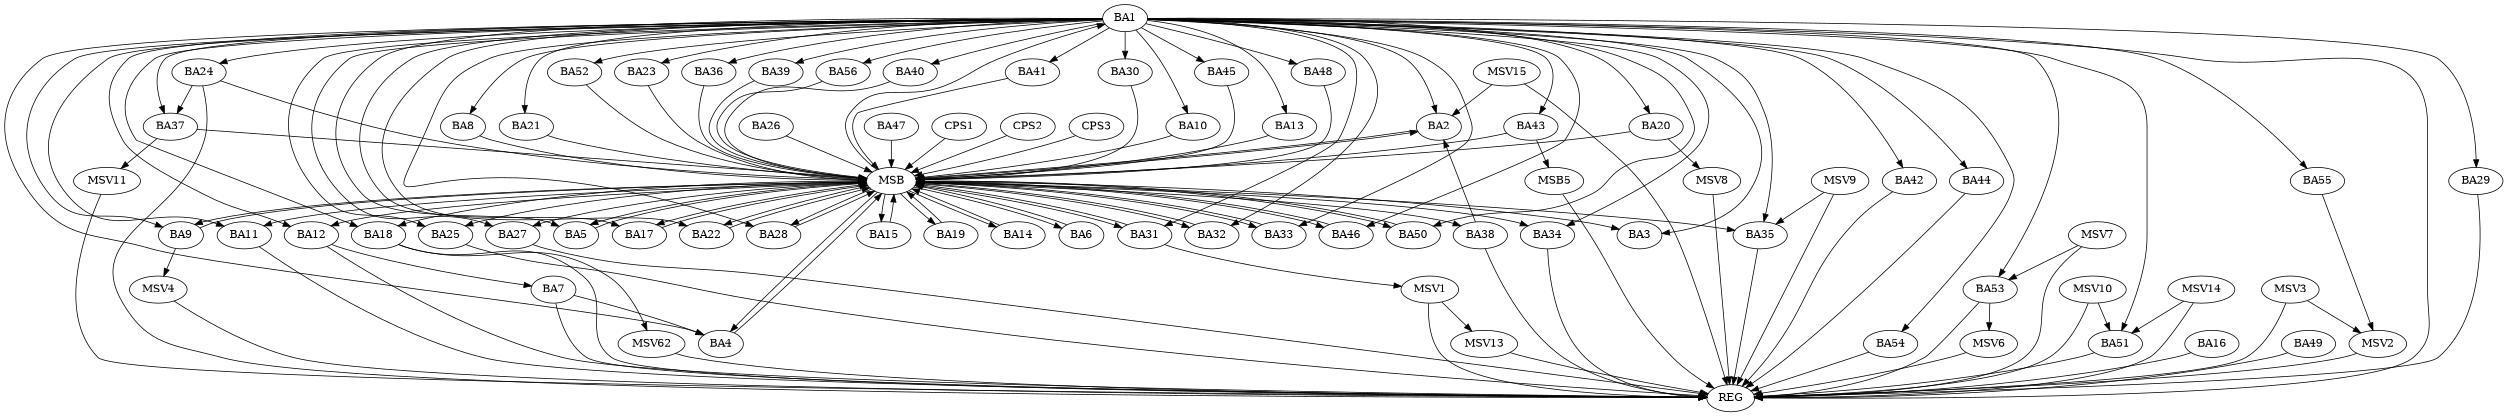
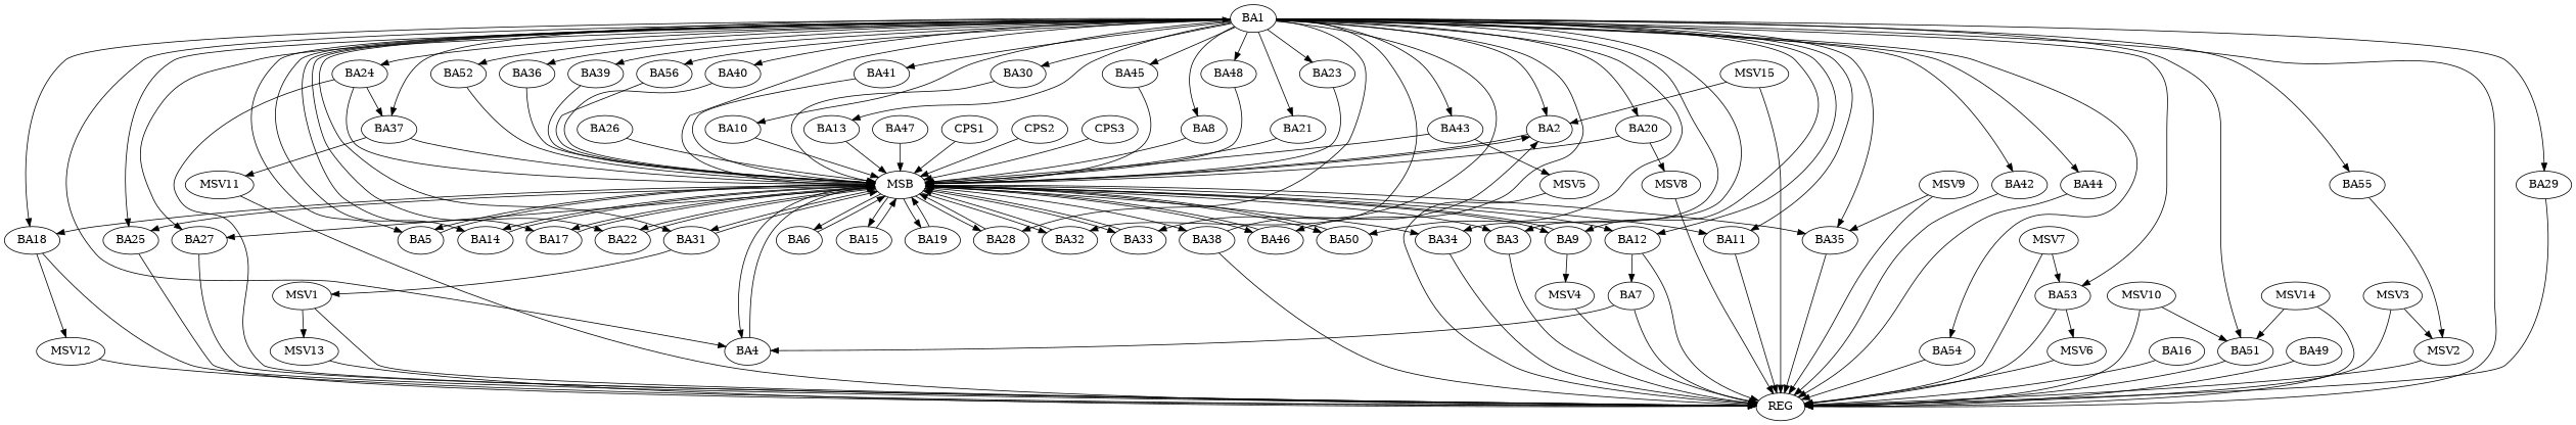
  strict digraph {
    n1 [label=BA1]
    n2 [label=BA2]
    n3 [label=BA3]
    n4 [label=BA4]
    n5 [label=BA5]
    n6 [label=BA8]
    n7 [label=BA9]
    n8 [label=BA10]
    n9 [label=BA11]
    n10 [label=BA12]
    n11 [label=BA13]
    n12 [label=BA14]
    n13 [label=BA17]
    n14 [label=BA18]
    n15 [label=BA20]
    n16 [label=BA21]
    n17 [label=BA22]
    n18 [label=BA23]
    n19 [label=BA24]
    n20 [label=BA25]
    n21 [label=BA27]
    n22 [label=BA28]
    n23 [label=BA29]
    n24 [label=BA30]
    n25 [label=BA31]
    n26 [label=BA32]
    n27 [label=BA33]
    n28 [label=BA34]
    n29 [label=BA35]
    n30 [label=BA36]
    n31 [label=BA37]
    n32 [label=BA39]
    n33 [label=BA40]
    n34 [label=BA41]
    n35 [label=BA42]
    n36 [label=BA43]
    n37 [label=BA44]
    n38 [label=BA45]
    n39 [label=BA46]
    n40 [label=BA48]
    n41 [label=BA50]
    n42 [label=BA51]
    n43 [label=BA52]
    n44 [label=BA53]
    n45 [label=BA54]
    n46 [label=BA55]
    n47 [label=BA56]
    n48 [label=REG]
    n49 [label=MSB]
    n50 [label=MSV4]
    n51 [label=BA7]
    n52 [label=BA16]
-   n53 [label=MSV62]
+   n53 [label=MSV12]
    n54 [label=MSV8]
    n55 [label=MSV1]
    n56 [label=MSV11]
-   n57 [label=MSB5]
+   n57 [label=MSV5]
    n58 [label=MSV6]
    n59 [label=MSV2]
    n60 [label=BA6]
    n61 [label=BA15]
    n62 [label=BA19]
    n63 [label=BA38]
    n64 [label=BA26]
    n65 [label=MSV13]
    n66 [label=BA47]
    n67 [label=BA49]
    n68 [label=CPS1]
    n69 [label=CPS2]
    n70 [label=CPS3]
    n71 [label=MSV3]
    n72 [label=MSV7]
    n73 [label=MSV9]
    n74 [label=MSV10]
    n75 [label=MSV14]
    n76 [label=MSV15]
    n1 -> n2
    n1 -> n3
    n1 -> n4
    n1 -> n5
    n1 -> n6
    n1 -> n7
    n1 -> n8
    n1 -> n9
    n1 -> n10
    n1 -> n11
+   n1 -> n12
    n1 -> n13
    n1 -> n14
    n1 -> n15
    n1 -> n16
    n1 -> n17
    n1 -> n18
    n1 -> n19
    n1 -> n20
    n1 -> n21
    n1 -> n22
    n1 -> n23
    n1 -> n24
    n1 -> n25
    n1 -> n26
    n1 -> n27
    n1 -> n28
    n1 -> n29
    n1 -> n30
    n1 -> n31
    n1 -> n32
    n1 -> n33
    n1 -> n34
    n1 -> n35
    n1 -> n36
    n1 -> n37
    n1 -> n38
    n1 -> n39
    n1 -> n40
    n1 -> n41
    n1 -> n42
    n1 -> n43
    n1 -> n44
    n1 -> n45
    n1 -> n46
    n1 -> n47
    n1 -> n48
    n2 -> n49
+   n3 -> n48
    n4 -> n49
    n5 -> n49
    n6 -> n49
    n7 -> n49
    n7 -> n50
    n8 -> n49
    n9 -> n48
    n10 -> n48
    n10 -> n51
    n11 -> n49
    n12 -> n49
    n13 -> n49
    n14 -> n48
    n14 -> n53
    n15 -> n49
    n15 -> n54
    n16 -> n49
    n17 -> n49
    n18 -> n49
    n19 -> n31
    n19 -> n48
    n19 -> n49
    n20 -> n48
    n21 -> n48
    n22 -> n49
    n23 -> n48
    n24 -> n49
    n25 -> n49
    n25 -> n55
    n26 -> n49
    n27 -> n49
    n28 -> n48
    n29 -> n48
    n30 -> n49
    n31 -> n49
    n31 -> n56
    n32 -> n49
    n33 -> n49
    n34 -> n49
    n35 -> n48
    n36 -> n49
    n36 -> n57
    n37 -> n48
    n38 -> n49
    n39 -> n49
    n40 -> n49
    n41 -> n49
    n42 -> n48
    n43 -> n49
    n44 -> n48
    n44 -> n58
    n45 -> n48
    n46 -> n59
    n47 -> n49
    n49 -> n1
    n49 -> n2
    n49 -> n3
    n49 -> n4
    n49 -> n5
    n49 -> n7
    n49 -> n9
    n49 -> n10
    n49 -> n12
    n49 -> n13
    n49 -> n14
    n49 -> n17
    n49 -> n20
    n49 -> n21
    n49 -> n22
    n49 -> n25
    n49 -> n26
    n49 -> n27
    n49 -> n28
    n49 -> n29
    n49 -> n39
    n49 -> n41
    n49 -> n60
    n49 -> n61
    n49 -> n62
    n49 -> n63
    n50 -> n48
    n51 -> n4
    n51 -> n48
    n52 -> n48
    n53 -> n48
    n54 -> n48
    n55 -> n48
    n55 -> n65
    n56 -> n48
    n57 -> n48
    n58 -> n48
    n59 -> n48
    n60 -> n49
    n61 -> n49
    n62 -> n49
    n63 -> n2
    n63 -> n48
    n64 -> n49
    n65 -> n48
    n66 -> n49
    n67 -> n48
    n68 -> n49
    n69 -> n49
    n70 -> n49
    n71 -> n48
    n71 -> n59
    n72 -> n44
    n72 -> n48
    n73 -> n29
    n73 -> n48
    n74 -> n42
    n74 -> n48
    n75 -> n42
    n75 -> n48
    n76 -> n2
    n76 -> n48
  }
